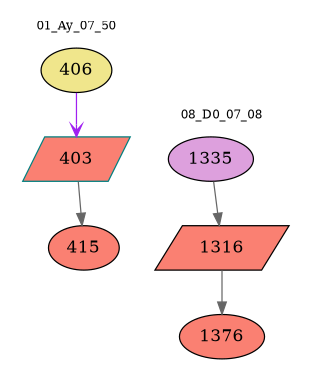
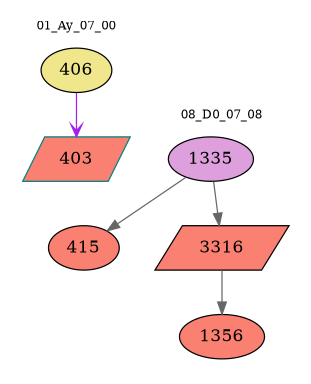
  digraph {
    node [color=black fillcolor=salmon shape=ellipse style=filled]
    edge [arrowhead=normal color=gray40]
    n1 [fillcolor=khaki label=406]
    n2 [color=teal label=403 shape=parallelogram]
    n3 [label=415]
    n4 [fillcolor=plum label=1335]
-   n5 [label=1316 shape=parallelogram]
-   n6 [label=1376]
+   n5 [label=3316 shape=parallelogram]
+   n6 [label=1356]
    subgraph cluster_1 {
      color=white
      fontsize=10
-     label="01_Ay_07_50"
+     label="01_Ay_07_00"
      n1
      n2
      n3
    }
    subgraph cluster_2 {
      color=white
      fontsize=10
      label="08_D0_07_08"
      n4
      n5
      n6
    }
    n1 -> n2 [arrowhead=vee color=purple]
-   n2 -> n3
+   n4 -> n3
    n4 -> n5
    n5 -> n6
  }
